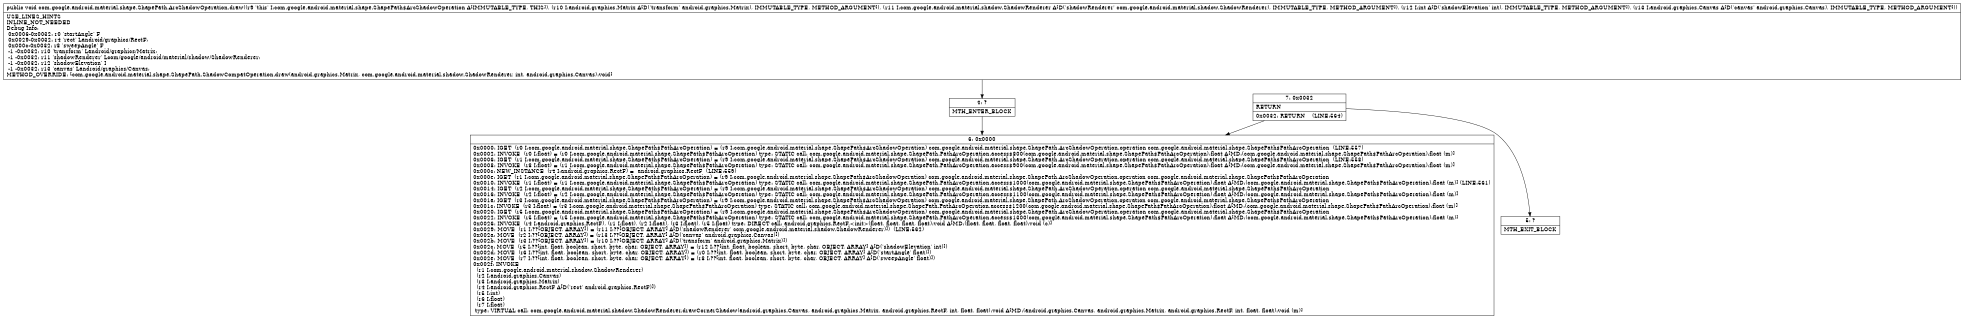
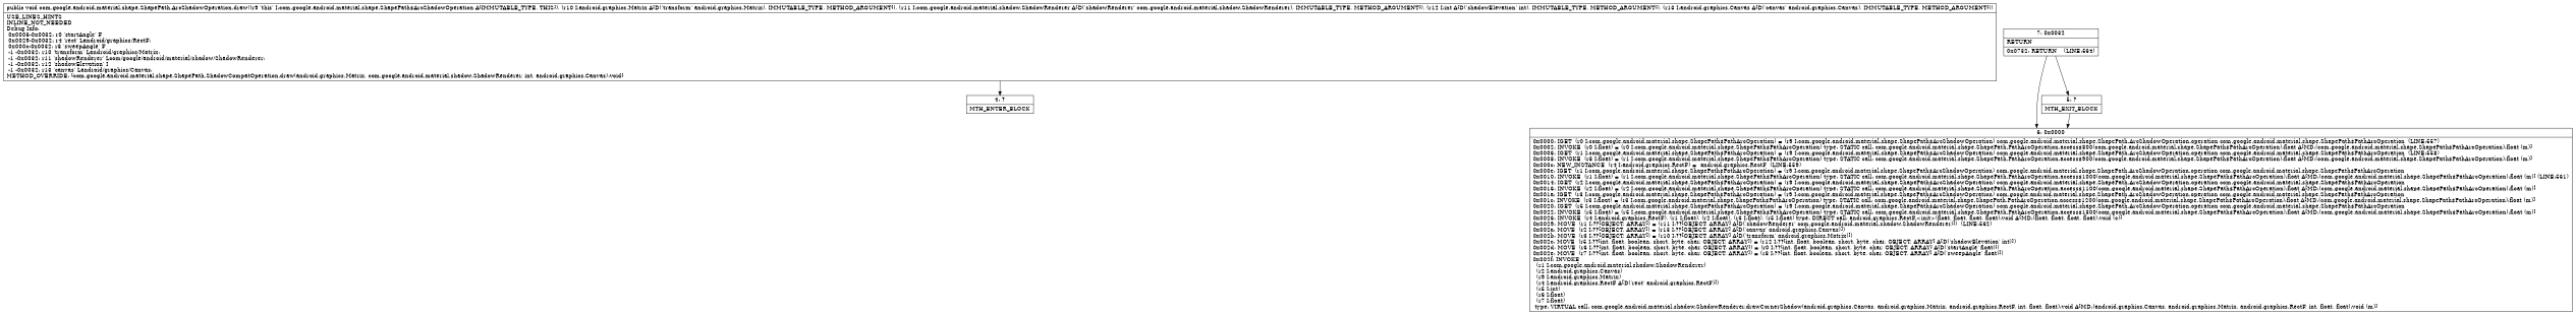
  digraph {
    node [shape=record]
    n1 [label="{4\:\ ?|MTH_ENTER_BLOCK\l}"]
-   n2 [label="{6\:\ 0x0000|0x0000: IGET  (r0 I:com.google.android.material.shape.ShapePath$PathArcOperation) = (r9 I:com.google.android.material.shape.ShapePath$ArcShadowOperation) com.google.android.material.shape.ShapePath.ArcShadowOperation.operation com.google.android.material.shape.ShapePath$PathArcOperation  (LINE:557)\l0x0002: INVOKE  (r0 I:float) = (r0 I:com.google.android.material.shape.ShapePath$PathArcOperation) type: STATIC call: com.google.android.material.shape.ShapePath.PathArcOperation.access$800(com.google.android.material.shape.ShapePath$PathArcOperation):float A[MD:(com.google.android.material.shape.ShapePath$PathArcOperation):float (m)]\l0x0006: IGET  (r1 I:com.google.android.material.shape.ShapePath$PathArcOperation) = (r9 I:com.google.android.material.shape.ShapePath$ArcShadowOperation) com.google.android.material.shape.ShapePath.ArcShadowOperation.operation com.google.android.material.shape.ShapePath$PathArcOperation  (LINE:558)\l0x0008: INVOKE  (r8 I:float) = (r1 I:com.google.android.material.shape.ShapePath$PathArcOperation) type: STATIC call: com.google.android.material.shape.ShapePath.PathArcOperation.access$900(com.google.android.material.shape.ShapePath$PathArcOperation):float A[MD:(com.google.android.material.shape.ShapePath$PathArcOperation):float (m)]\l0x000c: NEW_INSTANCE  (r4 I:android.graphics.RectF) =  android.graphics.RectF  (LINE:559)\l0x000e: IGET  (r1 I:com.google.android.material.shape.ShapePath$PathArcOperation) = (r9 I:com.google.android.material.shape.ShapePath$ArcShadowOperation) com.google.android.material.shape.ShapePath.ArcShadowOperation.operation com.google.android.material.shape.ShapePath$PathArcOperation \l0x0010: INVOKE  (r1 I:float) = (r1 I:com.google.android.material.shape.ShapePath$PathArcOperation) type: STATIC call: com.google.android.material.shape.ShapePath.PathArcOperation.access$1000(com.google.android.material.shape.ShapePath$PathArcOperation):float A[MD:(com.google.android.material.shape.ShapePath$PathArcOperation):float (m)] (LINE:561)\l0x0014: IGET  (r2 I:com.google.android.material.shape.ShapePath$PathArcOperation) = (r9 I:com.google.android.material.shape.ShapePath$ArcShadowOperation) com.google.android.material.shape.ShapePath.ArcShadowOperation.operation com.google.android.material.shape.ShapePath$PathArcOperation \l0x0016: INVOKE  (r2 I:float) = (r2 I:com.google.android.material.shape.ShapePath$PathArcOperation) type: STATIC call: com.google.android.material.shape.ShapePath.PathArcOperation.access$1100(com.google.android.material.shape.ShapePath$PathArcOperation):float A[MD:(com.google.android.material.shape.ShapePath$PathArcOperation):float (m)]\l0x001a: IGET  (r3 I:com.google.android.material.shape.ShapePath$PathArcOperation) = (r9 I:com.google.android.material.shape.ShapePath$ArcShadowOperation) com.google.android.material.shape.ShapePath.ArcShadowOperation.operation com.google.android.material.shape.ShapePath$PathArcOperation \l0x001c: INVOKE  (r3 I:float) = (r3 I:com.google.android.material.shape.ShapePath$PathArcOperation) type: STATIC call: com.google.android.material.shape.ShapePath.PathArcOperation.access$1200(com.google.android.material.shape.ShapePath$PathArcOperation):float A[MD:(com.google.android.material.shape.ShapePath$PathArcOperation):float (m)]\l0x0020: IGET  (r5 I:com.google.android.material.shape.ShapePath$PathArcOperation) = (r9 I:com.google.android.material.shape.ShapePath$ArcShadowOperation) com.google.android.material.shape.ShapePath.ArcShadowOperation.operation com.google.android.material.shape.ShapePath$PathArcOperation \l0x0022: INVOKE  (r5 I:float) = (r5 I:com.google.android.material.shape.ShapePath$PathArcOperation) type: STATIC call: com.google.android.material.shape.ShapePath.PathArcOperation.access$1300(com.google.android.material.shape.ShapePath$PathArcOperation):float A[MD:(com.google.android.material.shape.ShapePath$PathArcOperation):float (m)]\l0x0026: INVOKE  (r4 I:android.graphics.RectF), (r1 I:float), (r2 I:float), (r3 I:float), (r5 I:float) type: DIRECT call: android.graphics.RectF.\<init\>(float, float, float, float):void A[MD:(float, float, float, float):void (c)]\l0x0029: MOVE  (r1 I:??[OBJECT, ARRAY]) = (r11 I:??[OBJECT, ARRAY] A[D('shadowRenderer' com.google.android.material.shadow.ShadowRenderer)])  (LINE:562)\l0x002a: MOVE  (r2 I:??[OBJECT, ARRAY]) = (r13 I:??[OBJECT, ARRAY] A[D('canvas' android.graphics.Canvas)]) \l0x002b: MOVE  (r3 I:??[OBJECT, ARRAY]) = (r10 I:??[OBJECT, ARRAY] A[D('transform' android.graphics.Matrix)]) \l0x002c: MOVE  (r5 I:??[int, float, boolean, short, byte, char, OBJECT, ARRAY]) = (r12 I:??[int, float, boolean, short, byte, char, OBJECT, ARRAY] A[D('shadowElevation' int)]) \l0x002d: MOVE  (r6 I:??[int, float, boolean, short, byte, char, OBJECT, ARRAY]) = (r0 I:??[int, float, boolean, short, byte, char, OBJECT, ARRAY] A[D('startAngle' float)]) \l0x002e: MOVE  (r7 I:??[int, float, boolean, short, byte, char, OBJECT, ARRAY]) = (r8 I:??[int, float, boolean, short, byte, char, OBJECT, ARRAY] A[D('sweepAngle' float)]) \l0x002f: INVOKE  \l  (r1 I:com.google.android.material.shadow.ShadowRenderer)\l  (r2 I:android.graphics.Canvas)\l  (r3 I:android.graphics.Matrix)\l  (r4 I:android.graphics.RectF A[D('rect' android.graphics.RectF)])\l  (r5 I:int)\l  (r6 I:float)\l  (r7 I:float)\l type: VIRTUAL call: com.google.android.material.shadow.ShadowRenderer.drawCornerShadow(android.graphics.Canvas, android.graphics.Matrix, android.graphics.RectF, int, float, float):void A[MD:(android.graphics.Canvas, android.graphics.Matrix, android.graphics.RectF, int, float, float):void (m)]\l}"]
-   n3 [label="{7\:\ 0x0032|RETURN\l|0x0032: RETURN    (LINE:564)\l}"]
+   n2 [label="{6\:\ 0x0000|0x0000: IGET  (r0 I:com.google.android.material.shape.ShapePath$PathArcOperation) = (r9 I:com.google.android.material.shape.ShapePath$ArcShadowOperation) com.google.android.material.shape.ShapePath.ArcShadowOperation.operation com.google.android.material.shape.ShapePath$PathArcOperation  (LINE:557)\l0x0002: INVOKE  (r0 I:float) = (r0 I:com.google.android.material.shape.ShapePath$PathArcOperation) type: STATIC call: com.google.android.material.shape.ShapePath.PathArcOperation.access$800(com.google.android.material.shape.ShapePath$PathArcOperation):float A[MD:(com.google.android.material.shape.ShapePath$PathArcOperation):float (m)]\l0x0006: IGET  (r1 I:com.google.android.material.shape.ShapePath$PathArcOperation) = (r9 I:com.google.android.material.shape.ShapePath$ArcShadowOperation) com.google.android.material.shape.ShapePath.ArcShadowOperation.operation com.google.android.material.shape.ShapePath$PathArcOperation  (LINE:558)\l0x0008: INVOKE  (r8 I:float) = (r1 I:com.google.android.material.shape.ShapePath$PathArcOperation) type: STATIC call: com.google.android.material.shape.ShapePath.PathArcOperation.access$900(com.google.android.material.shape.ShapePath$PathArcOperation):float A[MD:(com.google.android.material.shape.ShapePath$PathArcOperation):float (m)]\l0x000c: NEW_INSTANCE  (r4 I:android.graphics.RectF) =  android.graphics.RectF  (LINE:559)\l0x000e: IGET  (r1 I:com.google.android.material.shape.ShapePath$PathArcOperation) = (r9 I:com.google.android.material.shape.ShapePath$ArcShadowOperation) com.google.android.material.shape.ShapePath.ArcShadowOperation.operation com.google.android.material.shape.ShapePath$PathArcOperation \l0x0010: INVOKE  (r1 I:float) = (r1 I:com.google.android.material.shape.ShapePath$PathArcOperation) type: STATIC call: com.google.android.material.shape.ShapePath.PathArcOperation.access$1000(com.google.android.material.shape.ShapePath$PathArcOperation):float A[MD:(com.google.android.material.shape.ShapePath$PathArcOperation):float (m)] (LINE:561)\l0x0014: IGET  (r2 I:com.google.android.material.shape.ShapePath$PathArcOperation) = (r9 I:com.google.android.material.shape.ShapePath$ArcShadowOperation) com.google.android.material.shape.ShapePath.ArcShadowOperation.operation com.google.android.material.shape.ShapePath$PathArcOperation \l0x0016: INVOKE  (r2 I:float) = (r2 I:com.google.android.material.shape.ShapePath$PathArcOperation) type: STATIC call: com.google.android.material.shape.ShapePath.PathArcOperation.access$1100(com.google.android.material.shape.ShapePath$PathArcOperation):float A[MD:(com.google.android.material.shape.ShapePath$PathArcOperation):float (m)]\l0x001a: IGET  (r3 I:com.google.android.material.shape.ShapePath$PathArcOperation) = (r9 I:com.google.android.material.shape.ShapePath$ArcShadowOperation) com.google.android.material.shape.ShapePath.ArcShadowOperation.operation com.google.android.material.shape.ShapePath$PathArcOperation \l0x001c: INVOKE  (r3 I:float) = (r3 I:com.google.android.material.shape.ShapePath$PathArcOperation) type: STATIC call: com.google.android.material.shape.ShapePath.PathArcOperation.access$1200(com.google.android.material.shape.ShapePath$PathArcOperation):float A[MD:(com.google.android.material.shape.ShapePath$PathArcOperation):float (m)]\l0x0020: IGET  (r5 I:com.google.android.material.shape.ShapePath$PathArcOperation) = (r9 I:com.google.android.material.shape.ShapePath$ArcShadowOperation) com.google.android.material.shape.ShapePath.ArcShadowOperation.operation com.google.android.material.shape.ShapePath$PathArcOperation \l0x0022: INVOKE  (r5 I:float) = (r5 I:com.google.android.material.shape.ShapePath$PathArcOperation) type: STATIC call: com.google.android.material.shape.ShapePath.PathArcOperation.access$1300(com.google.android.material.shape.ShapePath$PathArcOperation):float A[MD:(com.google.android.material.shape.ShapePath$PathArcOperation):float (m)]\l0x0026: INVOKE  (r4 I:android.graphics.RectF), (r1 I:float), (r2 I:float), (r3 I:float), (r5 I:float) type: DIRECT call: android.graphics.RectF.\<init\>(float, float, float, float):void A[MD:(float, float, float, float):void (c)]\l0x0029: MOVE  (r1 I:??[OBJECT, ARRAY]) = (r11 I:??[OBJECT, ARRAY] A[D('shadowRenderer' com.google.android.material.shadow.ShadowRenderer)])  (LINE:562)\l0x002a: MOVE  (r2 I:??[OBJECT, ARRAY]) = (r13 I:??[OBJECT, ARRAY] A[D('canvas' android.graphics.Canvas)]) \l0x002b: MOVE  (r3 I:??[OBJECT, ARRAY]) = (r10 I:??[OBJECT, ARRAY] A[D('transform' android.graphics.Matrix)]) \l0x002c: MOVE  (r5 I:??[int, float, boolean, short, byte, char, OBJECT, ARRAY]) = (r12 I:??[int, float, boolean, short, byte, char, OBJECT, ARRAY] A[D('shadowElevation' int)]) \l0x002d: MOVE  (r6 I:??[int, float, boolean, short, byte, char, OBJECT, ARRAY]) = (r0 I:??[int, float, boolean, short, byte, char, OBJECT, ARRAY] A[D('startAngle' float)]) \l0x002e: MOVE  (r7 I:??[int, float, boolean, short, byte, char, OBJECT, ARRAY]) = (r8 I:??[int, float, boolean, short, byte, char, OBJECT, ARRAY] A[D('sweepAngle' float)]) \l0x002f: INVOKE  \l  (r1 I:com.google.android.material.shadow.ShadowRenderer)\l  (r2 I:android.graphics.Canvas)\l  (r9 I:android.graphics.Matrix)\l  (r4 I:android.graphics.RectF A[D('rect' android.graphics.RectF)])\l  (r5 I:int)\l  (r6 I:float)\l  (r7 I:float)\l type: VIRTUAL call: com.google.android.material.shadow.ShadowRenderer.drawCornerShadow(android.graphics.Canvas, android.graphics.Matrix, android.graphics.RectF, int, float, float):void A[MD:(android.graphics.Canvas, android.graphics.Matrix, android.graphics.RectF, int, float, float):void (m)]\l}"]
+   n3 [label="{7\:\ 0x0032|RETURN\l|0x0732: RETURN    (LINE:564)\l}"]
    n4 [label="{5\:\ ?|MTH_EXIT_BLOCK\l}"]
    n5 [label="{public void com.google.android.material.shape.ShapePath.ArcShadowOperation.draw((r9 'this' I:com.google.android.material.shape.ShapePath$ArcShadowOperation A[IMMUTABLE_TYPE, THIS]), (r10 I:android.graphics.Matrix A[D('transform' android.graphics.Matrix), IMMUTABLE_TYPE, METHOD_ARGUMENT]), (r11 I:com.google.android.material.shadow.ShadowRenderer A[D('shadowRenderer' com.google.android.material.shadow.ShadowRenderer), IMMUTABLE_TYPE, METHOD_ARGUMENT]), (r12 I:int A[D('shadowElevation' int), IMMUTABLE_TYPE, METHOD_ARGUMENT]), (r13 I:android.graphics.Canvas A[D('canvas' android.graphics.Canvas), IMMUTABLE_TYPE, METHOD_ARGUMENT]))  | USE_LINES_HINTS\lINLINE_NOT_NEEDED\lDebug Info:\l  0x0006\-0x0032: r0 'startAngle' F\l  0x0029\-0x0032: r4 'rect' Landroid\/graphics\/RectF;\l  0x000c\-0x0032: r8 'sweepAngle' F\l  \-1 \-0x0032: r10 'transform' Landroid\/graphics\/Matrix;\l  \-1 \-0x0032: r11 'shadowRenderer' Lcom\/google\/android\/material\/shadow\/ShadowRenderer;\l  \-1 \-0x0032: r12 'shadowElevation' I\l  \-1 \-0x0032: r13 'canvas' Landroid\/graphics\/Canvas;\lMETHOD_OVERRIDE: [com.google.android.material.shape.ShapePath.ShadowCompatOperation.draw(android.graphics.Matrix, com.google.android.material.shadow.ShadowRenderer, int, android.graphics.Canvas):void]\l}"]
-   n1 -> n2
+   n4 -> n2
    n3 -> n2
    n3 -> n4
    n5 -> n1
  }
